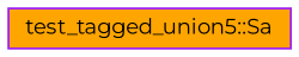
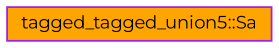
  digraph {
    rankdir=TB
    fontname=Montserrat
-   n1 [color=purple fillcolor=orange fontname=Montserrat fontsize=10 height=0.2 label="test_tagged_union5::Sa" shape=box style=filled width=0.4]
+   n1 [color=purple fillcolor=orange fontname=Montserrat fontsize=10 height=0.2 label="tagged_tagged_union5::Sa" shape=box style=filled width=0.4]
  }
